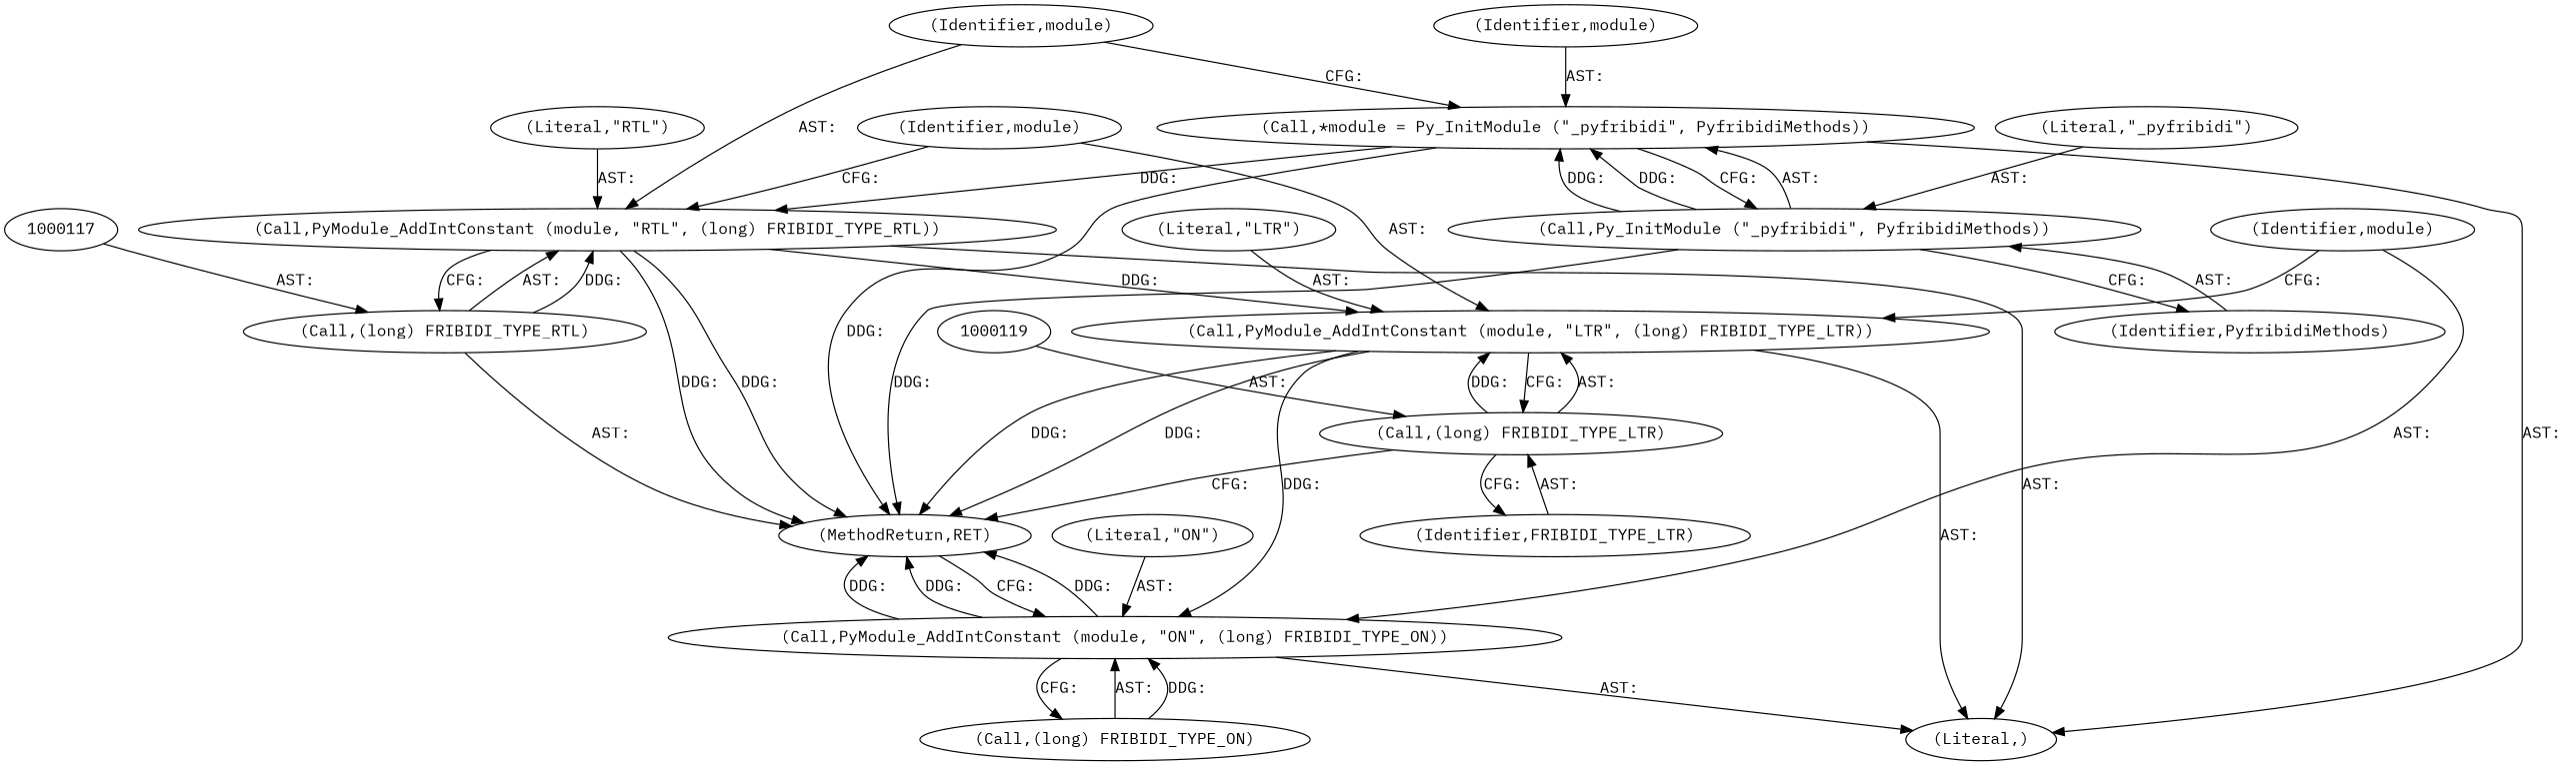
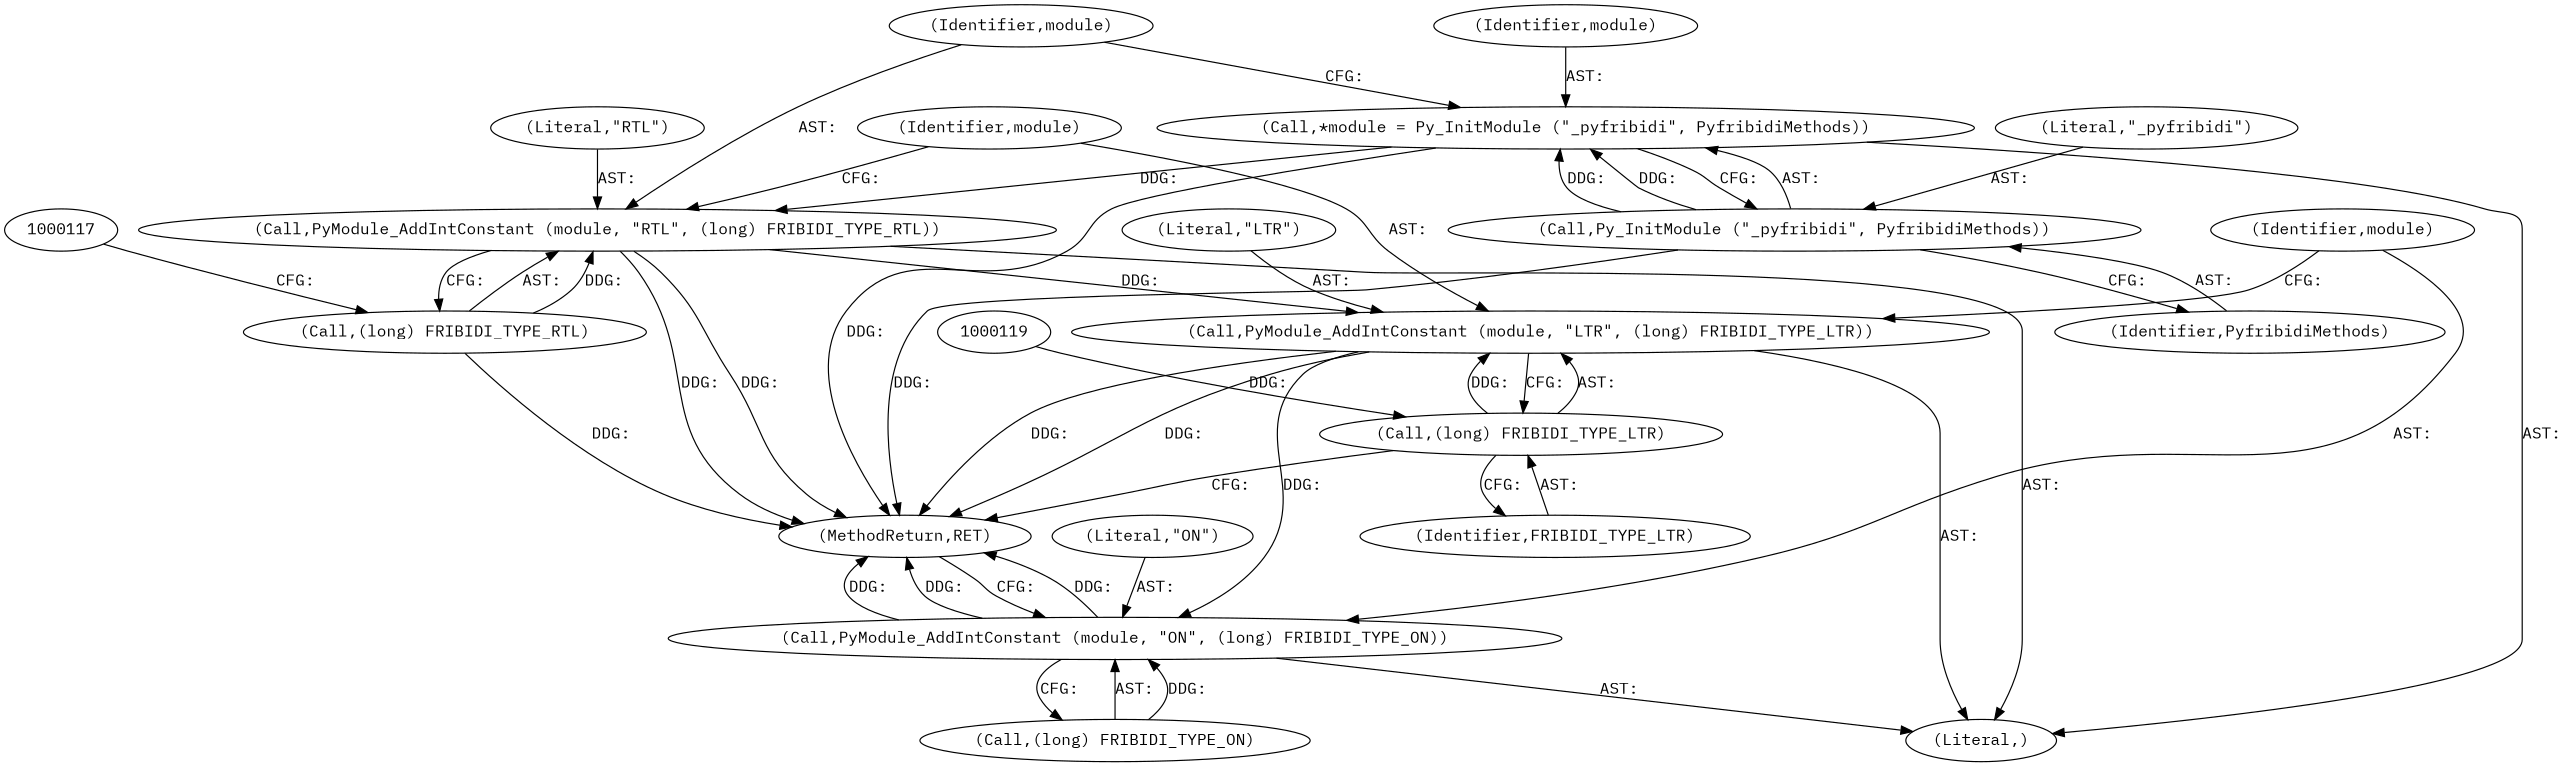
  digraph {
    fontname="IBM Plex Mono"
    node [fontname="IBM Plex Mono"]
    edge [fontname="IBM Plex Mono"]
    n1 [label="(Call,PyModule_AddIntConstant (module, \"LTR\", (long) FRIBIDI_TYPE_LTR))"]
    n2 [label="(Call,(long) FRIBIDI_TYPE_LTR)"]
    n3 [label="(Call,PyModule_AddIntConstant (module, \"ON\", (long) FRIBIDI_TYPE_ON))"]
    n4 [label="(MethodReturn,RET)"]
    n5 [label="(Literal,)"]
    n6 [label="(Identifier,FRIBIDI_TYPE_LTR)"]
    n7 [label="(Call,(long) FRIBIDI_TYPE_ON)"]
    n8 [label="(Call,PyModule_AddIntConstant (module, \"RTL\", (long) FRIBIDI_TYPE_RTL))"]
    n9 [label="(Call,(long) FRIBIDI_TYPE_RTL)"]
    n10 [label="(Call,*module = Py_InitModule (\"_pyfribidi\", PyfribidiMethods))"]
    n11 [label="(Call,Py_InitModule (\"_pyfribidi\", PyfribidiMethods))"]
    n12 [label="(Identifier,PyfribidiMethods)"]
    n13 [label="(Identifier,module)"]
    n14 [label="(Literal,\"LTR\")"]
    n15 [label="(Identifier,module)"]
    n16 [label="(Literal,\"_pyfribidi\")"]
    n17 [label="(Identifier,module)"]
    n18 [label="(Identifier,module)"]
    n19 [label="(Literal,\"ON\")"]
    n20 [label="(Literal,\"RTL\")"]
    n21 [label=1000117]
    1000119
    n1 -> n2 [label="CFG: "]
    n1 -> n3 [label="DDG: "]
    n1 -> n4 [label="DDG: "]
    n1 -> n4 [label="DDG: "]
    n1 -> n5 [label="AST: "]
    n2 -> n1 [label="AST: "]
    n2 -> n1 [label="DDG: "]
    n2 -> n4 [label="CFG: "]
    n2 -> n6 [label="CFG: "]
    n3 -> n4 [label="DDG: "]
    n3 -> n4 [label="DDG: "]
    n3 -> n4 [label="DDG: "]
    n3 -> n5 [label="AST: "]
    n3 -> n7 [label="CFG: "]
    n4 -> n3 [label="CFG: "]
    n6 -> n2 [label="AST: "]
    n7 -> n3 [label="AST: "]
    n7 -> n3 [label="DDG: "]
    n8 -> n1 [label="DDG: "]
    n8 -> n4 [label="DDG: "]
    n8 -> n4 [label="DDG: "]
    n8 -> n5 [label="AST: "]
    n8 -> n9 [label="CFG: "]
-   n9 -> n4 [label="AST: "]
+   n9 -> n4 [label="DDG: "]
    n9 -> n8 [label="AST: "]
    n9 -> n8 [label="DDG: "]
    n10 -> n4 [label="DDG: "]
    n10 -> n5 [label="AST: "]
    n10 -> n8 [label="DDG: "]
    n10 -> n11 [label="CFG: "]
    n11 -> n4 [label="DDG: "]
    n11 -> n10 [label="AST: "]
    n11 -> n10 [label="DDG: "]
    n11 -> n10 [label="DDG: "]
    n11 -> n12 [label="CFG: "]
    n12 -> n11 [label="AST: "]
    n13 -> n8 [label="AST: "]
    n13 -> n10 [label="CFG: "]
    n14 -> n1 [label="AST: "]
    n15 -> n1 [label="CFG: "]
    n15 -> n3 [label="AST: "]
    n16 -> n11 [label="AST: "]
    n17 -> n1 [label="AST: "]
    n17 -> n8 [label="CFG: "]
    n18 -> n10 [label="AST: "]
    n19 -> n3 [label="AST: "]
    n20 -> n8 [label="AST: "]
-   n21 -> n9 [label="AST: "]
-   1000119 -> n2 [label="AST: "]
+   n21 -> n9 [label="CFG: "]
+   1000119 -> n2 [label="DDG: "]
  }
